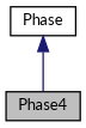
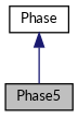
  digraph {
    fontname=Lato
    node [color=black fontname=Lato fontsize=10 shape=record style=filled]
-   n1 [fillcolor=grey75 fontcolor=black height=0.2 label=Phase4 width=0.4]
+   n1 [fillcolor=grey75 fontcolor=black height=0.2 label=Phase5 width=0.4]
    n2 [fillcolor=white height=0.2 label=Phase width=0.4]
    n2 -> n1 [color=midnightblue dir=back fontname=Lato fontsize=10 labelfontname=Helvetica labelfontsize=10 style=solid]
  }
